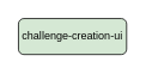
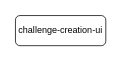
  <mxCell id="0" />
  <mxCell id="1" parent="0" />
- <mxCell id="2" value="challenge-creation-ui" style="rounded=1;whiteSpace=wrap;html=1;fillColor=#d5e8d4;" vertex="1" parent="1"><mxGeometry x="20" y="20" width="120" height="40" as="geometry" /></mxCell>
+ <mxCell id="2" value="challenge-creation-ui" style="rounded=1;whiteSpace=wrap;html=1;" vertex="1" parent="1"><mxGeometry x="20" y="20" width="120" height="40" as="geometry" /></mxCell>
